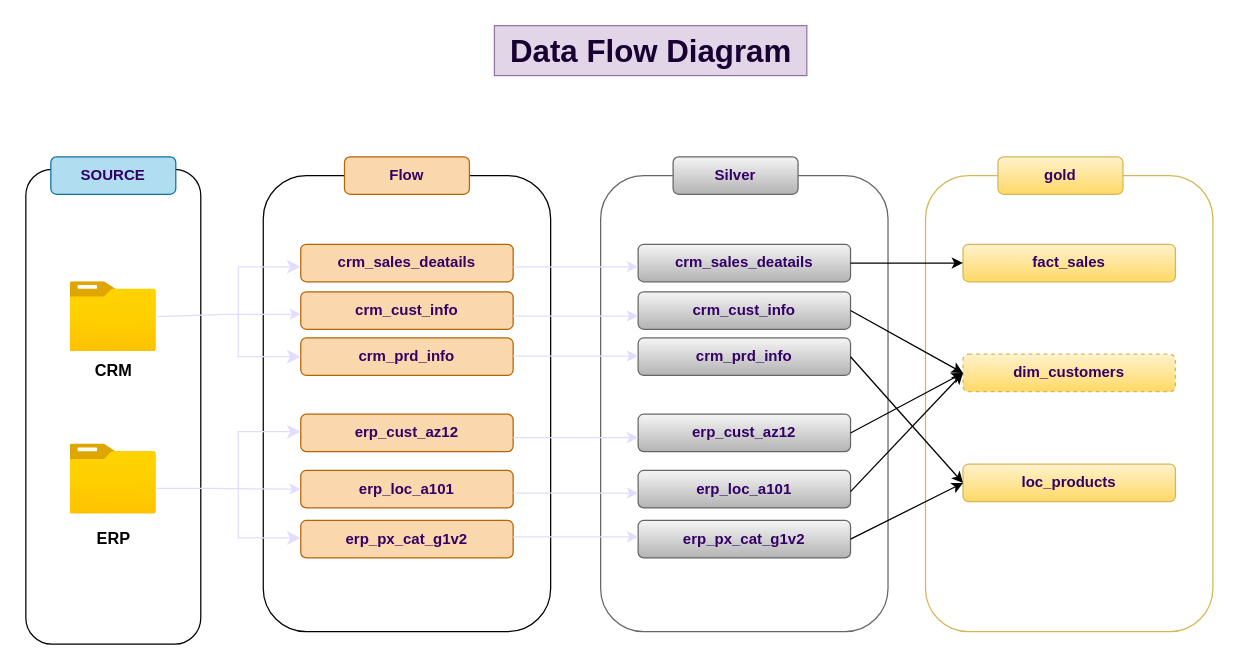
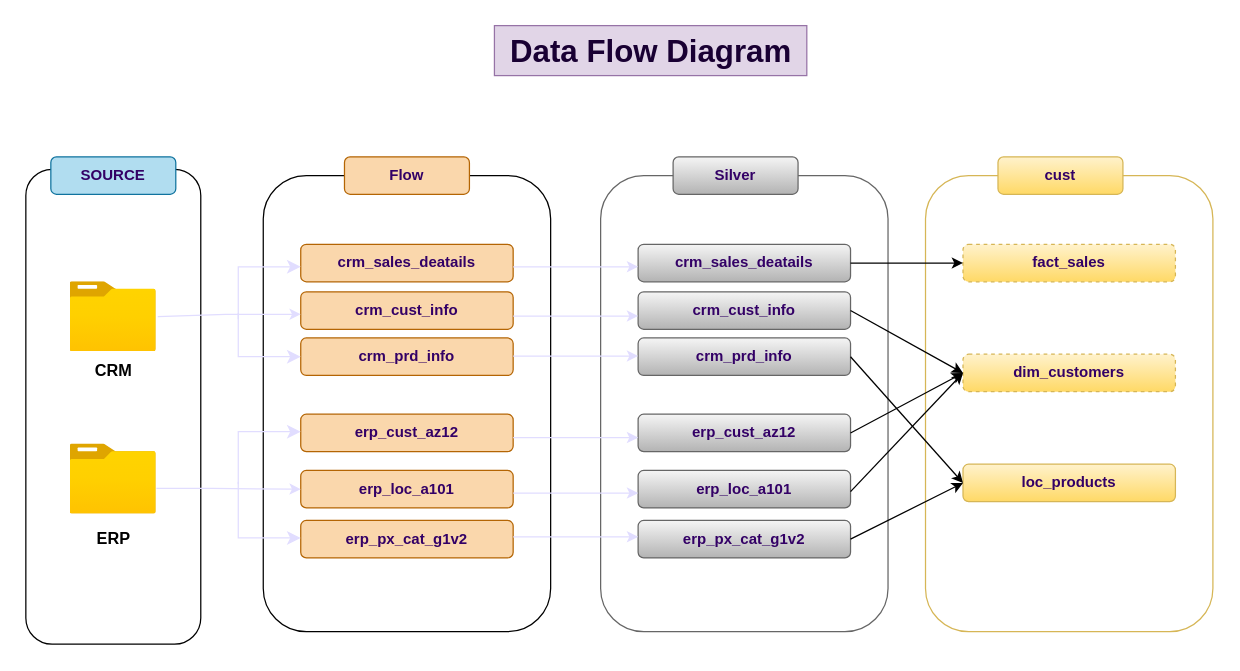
  <mxCell id="0" />
  <mxCell id="1" parent="0" />
  <mxCell id="2" value="&lt;font style=&quot;font-size: 25px;&quot;&gt;&lt;b style=&quot;&quot;&gt;Data Flow Diagram&lt;/b&gt;&lt;/font&gt;" style="text;html=1;align=center;verticalAlign=middle;resizable=0;points=[];autosize=1;strokeColor=#9673a6;fillColor=#e1d5e7;fontColor=#190033;" vertex="1" parent="1"><mxGeometry x="395" y="20" width="250" height="40" as="geometry" /></mxCell>
  <mxCell id="3" value="" style="rounded=1;whiteSpace=wrap;html=1;fillColor=none;" vertex="1" parent="1"><mxGeometry x="20" y="135" width="140" height="380" as="geometry" /></mxCell>
  <mxCell id="4" value="&lt;font style=&quot;color: rgb(51, 0, 102);&quot;&gt;SOURCE&lt;/font&gt;" style="rounded=1;whiteSpace=wrap;html=1;fillColor=#b1ddf0;strokeColor=#10739e;fontStyle=1" vertex="1" parent="1"><mxGeometry x="40" y="125" width="100" height="30" as="geometry" /></mxCell>
  <mxCell id="5" value="" style="image;aspect=fixed;html=1;points=[];align=center;fontSize=12;image=img/lib/azure2/general/Folder_Blank.svg;" vertex="1" parent="1"><mxGeometry x="55.5" y="355" width="69" height="56.0" as="geometry" /></mxCell>
  <mxCell id="6" value="" style="image;aspect=fixed;html=1;points=[];align=center;fontSize=12;image=img/lib/azure2/general/Folder_Blank.svg;" vertex="1" parent="1"><mxGeometry x="55.5" y="225" width="69" height="56.0" as="geometry" /></mxCell>
  <mxCell id="7" value="&lt;font style=&quot;font-size: 13px;&quot;&gt;&lt;b style=&quot;&quot;&gt;ERP&lt;/b&gt;&lt;/font&gt;" style="text;html=1;align=center;verticalAlign=middle;resizable=0;points=[];autosize=1;strokeColor=none;fillColor=none;" vertex="1" parent="1"><mxGeometry x="65" y="415" width="50" height="30" as="geometry" /></mxCell>
  <mxCell id="8" value="&lt;font style=&quot;font-size: 13px;&quot;&gt;&lt;b style=&quot;&quot;&gt;CRM&lt;/b&gt;&lt;/font&gt;" style="text;html=1;align=center;verticalAlign=middle;resizable=0;points=[];autosize=1;strokeColor=none;fillColor=none;" vertex="1" parent="1"><mxGeometry x="65" y="281" width="50" height="30" as="geometry" /></mxCell>
  <mxCell id="9" value="" style="rounded=1;whiteSpace=wrap;html=1;fillColor=none;" vertex="1" parent="1"><mxGeometry x="210" y="140" width="230" height="365" as="geometry" /></mxCell>
  <mxCell id="10" style="edgeStyle=orthogonalEdgeStyle;rounded=0;orthogonalLoop=1;jettySize=auto;html=1;exitX=0.5;exitY=1;exitDx=0;exitDy=0;" edge="1" parent="1" source="3" target="3"><mxGeometry relative="1" as="geometry" /></mxCell>
  <mxCell id="11" value="&lt;font color=&quot;#330066&quot;&gt;&lt;b&gt;Flow&lt;/b&gt;&lt;/font&gt;" style="rounded=1;whiteSpace=wrap;html=1;fillColor=#fad7ac;strokeColor=#b46504;" vertex="1" parent="1"><mxGeometry x="275" y="125" width="100" height="30" as="geometry" /></mxCell>
  <mxCell id="12" value="&lt;font color=&quot;#330066&quot;&gt;&lt;b&gt;crm_sales_deatails&lt;/b&gt;&lt;/font&gt;" style="rounded=1;whiteSpace=wrap;html=1;fillColor=#fad7ac;strokeColor=#b46504;" vertex="1" parent="1"><mxGeometry x="240" y="195" width="170" height="30" as="geometry" /></mxCell>
  <mxCell id="13" value="&lt;font color=&quot;#330066&quot;&gt;&lt;b&gt;crm_cust_info&lt;/b&gt;&lt;/font&gt;" style="rounded=1;whiteSpace=wrap;html=1;fillColor=#fad7ac;strokeColor=#b46504;" vertex="1" parent="1"><mxGeometry x="240" y="233" width="170" height="30" as="geometry" /></mxCell>
  <mxCell id="14" value="&lt;font color=&quot;#330066&quot;&gt;&lt;b&gt;crm_prd_info&lt;/b&gt;&lt;/font&gt;" style="rounded=1;whiteSpace=wrap;html=1;fillColor=#fad7ac;strokeColor=#b46504;" vertex="1" parent="1"><mxGeometry x="240" y="270" width="170" height="30" as="geometry" /></mxCell>
  <mxCell id="15" value="&lt;font color=&quot;#330066&quot;&gt;&lt;b&gt;erp_cust_az12&lt;/b&gt;&lt;/font&gt;" style="rounded=1;whiteSpace=wrap;html=1;fillColor=#fad7ac;strokeColor=#b46504;" vertex="1" parent="1"><mxGeometry x="240" y="331" width="170" height="30" as="geometry" /></mxCell>
  <mxCell id="16" value="&lt;font color=&quot;#330066&quot;&gt;&lt;b&gt;erp_loc_a101&lt;/b&gt;&lt;/font&gt;" style="rounded=1;whiteSpace=wrap;html=1;fillColor=#fad7ac;strokeColor=#b46504;" vertex="1" parent="1"><mxGeometry x="240" y="376" width="170" height="30" as="geometry" /></mxCell>
  <mxCell id="17" value="&lt;font color=&quot;#330066&quot;&gt;&lt;b&gt;erp_px_cat_g1v2&lt;/b&gt;&lt;/font&gt;" style="rounded=1;whiteSpace=wrap;html=1;fillColor=#fad7ac;strokeColor=#b46504;" vertex="1" parent="1"><mxGeometry x="240" y="416" width="170" height="30" as="geometry" /></mxCell>
  <mxCell id="18" value="" style="endArrow=classic;html=1;rounded=0;exitX=1.016;exitY=0.499;exitDx=0;exitDy=0;exitPerimeter=0;strokeColor=#E1DDFF;fontStyle=1" edge="1" parent="1" source="6"><mxGeometry width="50" height="50" relative="1" as="geometry"><mxPoint x="147" y="248" as="sourcePoint" /><mxPoint x="240" y="251" as="targetPoint" /><Array as="points"><mxPoint x="180" y="251" /></Array></mxGeometry></mxCell>
  <mxCell id="19" value="" style="edgeStyle=elbowEdgeStyle;elbow=horizontal;endArrow=classic;html=1;curved=0;rounded=0;endSize=8;startSize=8;strokeColor=#E1DDFF;fontStyle=1" edge="1" parent="1"><mxGeometry width="50" height="50" relative="1" as="geometry"><mxPoint x="190" y="255" as="sourcePoint" /><mxPoint x="240" y="213" as="targetPoint" /><Array as="points"><mxPoint x="190" y="233" /></Array></mxGeometry></mxCell>
  <mxCell id="20" value="" style="edgeStyle=elbowEdgeStyle;elbow=horizontal;endArrow=classic;html=1;curved=0;rounded=0;endSize=8;startSize=8;entryX=0;entryY=0.5;entryDx=0;entryDy=0;strokeColor=#E1DDFF;fontStyle=1" edge="1" parent="1" target="14"><mxGeometry width="50" height="50" relative="1" as="geometry"><mxPoint x="190" y="250" as="sourcePoint" /><mxPoint x="240" y="300" as="targetPoint" /><Array as="points"><mxPoint x="190" y="320" /></Array></mxGeometry></mxCell>
  <mxCell id="21" value="" style="endArrow=classic;html=1;rounded=0;entryX=0;entryY=0.5;entryDx=0;entryDy=0;strokeColor=#E1DDFF;fontStyle=1" edge="1" parent="1" target="16"><mxGeometry width="50" height="50" relative="1" as="geometry"><mxPoint x="124.5" y="390.41" as="sourcePoint" /><mxPoint x="228.5" y="390.41" as="targetPoint" /><Array as="points"><mxPoint x="168.5" y="390.41" /></Array></mxGeometry></mxCell>
  <mxCell id="22" value="" style="edgeStyle=elbowEdgeStyle;elbow=horizontal;endArrow=classic;html=1;curved=0;rounded=0;endSize=8;startSize=8;strokeColor=#E1DDFF;fontStyle=1" edge="1" parent="1"><mxGeometry width="50" height="50" relative="1" as="geometry"><mxPoint x="190" y="387" as="sourcePoint" /><mxPoint x="240" y="345" as="targetPoint" /><Array as="points"><mxPoint x="190" y="365" /></Array></mxGeometry></mxCell>
  <mxCell id="23" value="" style="edgeStyle=elbowEdgeStyle;elbow=horizontal;endArrow=classic;html=1;curved=0;rounded=0;endSize=8;startSize=8;entryX=0;entryY=0.5;entryDx=0;entryDy=0;strokeColor=#E1DDFF;fontStyle=1" edge="1" parent="1"><mxGeometry width="50" height="50" relative="1" as="geometry"><mxPoint x="190" y="385" as="sourcePoint" /><mxPoint x="240" y="430" as="targetPoint" /><Array as="points"><mxPoint x="190" y="465" /></Array></mxGeometry></mxCell>
  <mxCell id="24" value="" style="rounded=1;whiteSpace=wrap;html=1;fillColor=none;strokeColor=#666666;gradientColor=#b3b3b3;" vertex="1" parent="1"><mxGeometry x="480" y="140" width="230" height="365" as="geometry" /></mxCell>
  <mxCell id="25" value="&lt;font color=&quot;#330066&quot;&gt;&lt;b&gt;Silver&lt;/b&gt;&lt;/font&gt;" style="rounded=1;whiteSpace=wrap;html=1;fillColor=#f5f5f5;strokeColor=#666666;gradientColor=#b3b3b3;" vertex="1" parent="1"><mxGeometry x="538" y="125" width="100" height="30" as="geometry" /></mxCell>
  <mxCell id="26" value="&lt;font color=&quot;#330066&quot;&gt;&lt;b&gt;crm_sales_deatails&lt;/b&gt;&lt;/font&gt;" style="rounded=1;whiteSpace=wrap;html=1;fillColor=#f5f5f5;strokeColor=#666666;gradientColor=#b3b3b3;" vertex="1" parent="1"><mxGeometry x="510" y="195" width="170" height="30" as="geometry" /></mxCell>
  <mxCell id="27" value="&lt;font color=&quot;#330066&quot;&gt;&lt;b&gt;crm_cust_info&lt;/b&gt;&lt;/font&gt;" style="rounded=1;whiteSpace=wrap;html=1;fillColor=#f5f5f5;strokeColor=#666666;gradientColor=#b3b3b3;" vertex="1" parent="1"><mxGeometry x="510" y="233" width="170" height="30" as="geometry" /></mxCell>
  <mxCell id="28" value="&lt;font color=&quot;#330066&quot;&gt;&lt;b&gt;crm_prd_info&lt;/b&gt;&lt;/font&gt;" style="rounded=1;whiteSpace=wrap;html=1;fillColor=#f5f5f5;strokeColor=#666666;gradientColor=#b3b3b3;" vertex="1" parent="1"><mxGeometry x="510" y="270" width="170" height="30" as="geometry" /></mxCell>
  <mxCell id="29" value="&lt;font color=&quot;#330066&quot;&gt;&lt;b&gt;erp_cust_az12&lt;/b&gt;&lt;/font&gt;" style="rounded=1;whiteSpace=wrap;html=1;fillColor=#f5f5f5;strokeColor=#666666;gradientColor=#b3b3b3;" vertex="1" parent="1"><mxGeometry x="510" y="331" width="170" height="30" as="geometry" /></mxCell>
  <mxCell id="30" value="&lt;font color=&quot;#330066&quot;&gt;&lt;b&gt;erp_loc_a101&lt;/b&gt;&lt;/font&gt;" style="rounded=1;whiteSpace=wrap;html=1;fillColor=#f5f5f5;strokeColor=#666666;gradientColor=#b3b3b3;" vertex="1" parent="1"><mxGeometry x="510" y="376" width="170" height="30" as="geometry" /></mxCell>
  <mxCell id="31" value="&lt;font color=&quot;#330066&quot;&gt;&lt;b&gt;erp_px_cat_g1v2&lt;/b&gt;&lt;/font&gt;" style="rounded=1;whiteSpace=wrap;html=1;fillColor=#f5f5f5;strokeColor=#666666;gradientColor=#b3b3b3;" vertex="1" parent="1"><mxGeometry x="510" y="416" width="170" height="30" as="geometry" /></mxCell>
  <mxCell id="32" value="" style="endArrow=classic;html=1;rounded=0;exitX=1;exitY=0.5;exitDx=0;exitDy=0;entryX=0;entryY=0.5;entryDx=0;entryDy=0;strokeColor=#E1DDFF;fontStyle=1" edge="1" parent="1"><mxGeometry width="50" height="50" relative="1" as="geometry"><mxPoint x="410" y="213" as="sourcePoint" /><mxPoint x="510" y="213" as="targetPoint" /></mxGeometry></mxCell>
  <mxCell id="33" value="" style="endArrow=classic;html=1;rounded=0;exitX=1;exitY=0.5;exitDx=0;exitDy=0;entryX=0;entryY=0.5;entryDx=0;entryDy=0;strokeColor=#E1DDFF;fontStyle=1" edge="1" parent="1"><mxGeometry width="50" height="50" relative="1" as="geometry"><mxPoint x="410" y="252.41" as="sourcePoint" /><mxPoint x="510" y="252.41" as="targetPoint" /></mxGeometry></mxCell>
  <mxCell id="34" value="" style="endArrow=classic;html=1;rounded=0;exitX=1;exitY=0.5;exitDx=0;exitDy=0;entryX=0;entryY=0.5;entryDx=0;entryDy=0;strokeColor=#E1DDFF;fontStyle=1" edge="1" parent="1"><mxGeometry width="50" height="50" relative="1" as="geometry"><mxPoint x="410" y="284.41" as="sourcePoint" /><mxPoint x="510" y="284.41" as="targetPoint" /></mxGeometry></mxCell>
  <mxCell id="35" value="" style="endArrow=classic;html=1;rounded=0;exitX=1;exitY=0.5;exitDx=0;exitDy=0;entryX=0;entryY=0.5;entryDx=0;entryDy=0;strokeColor=#E1DDFF;fontStyle=1" edge="1" parent="1"><mxGeometry width="50" height="50" relative="1" as="geometry"><mxPoint x="410" y="349.71" as="sourcePoint" /><mxPoint x="510" y="349.71" as="targetPoint" /></mxGeometry></mxCell>
  <mxCell id="36" value="" style="endArrow=classic;html=1;rounded=0;exitX=1;exitY=0.5;exitDx=0;exitDy=0;entryX=0;entryY=0.5;entryDx=0;entryDy=0;strokeColor=#E1DDFF;fontStyle=1" edge="1" parent="1"><mxGeometry width="50" height="50" relative="1" as="geometry"><mxPoint x="410" y="394.12" as="sourcePoint" /><mxPoint x="510" y="394.12" as="targetPoint" /></mxGeometry></mxCell>
  <mxCell id="37" value="" style="endArrow=classic;html=1;rounded=0;exitX=1;exitY=0.5;exitDx=0;exitDy=0;entryX=0;entryY=0.5;entryDx=0;entryDy=0;strokeColor=#E1DDFF;fontStyle=1" edge="1" parent="1"><mxGeometry width="50" height="50" relative="1" as="geometry"><mxPoint x="410" y="429.12" as="sourcePoint" /><mxPoint x="510" y="429.12" as="targetPoint" /></mxGeometry></mxCell>
  <mxCell id="38" value="" style="rounded=1;whiteSpace=wrap;html=1;fillColor=none;strokeColor=#d6b656;gradientColor=#ffd966;" vertex="1" parent="1"><mxGeometry x="740" y="140" width="230" height="365" as="geometry" /></mxCell>
- <mxCell id="39" value="&lt;font color=&quot;#330066&quot;&gt;&lt;b&gt;gold&lt;/b&gt;&lt;/font&gt;" style="rounded=1;whiteSpace=wrap;html=1;fillColor=#fff2cc;strokeColor=#d6b656;gradientColor=#ffd966;" vertex="1" parent="1"><mxGeometry x="798" y="125" width="100" height="30" as="geometry" /></mxCell>
- <mxCell id="40" value="&lt;font color=&quot;#330066&quot;&gt;&lt;b&gt;fact_sales&lt;/b&gt;&lt;/font&gt;" style="rounded=1;whiteSpace=wrap;html=1;fillColor=#fff2cc;strokeColor=#d6b656;gradientColor=#ffd966;" vertex="1" parent="1"><mxGeometry x="770" y="195" width="170" height="30" as="geometry" /></mxCell>
+ <mxCell id="39" value="&lt;font color=&quot;#330066&quot;&gt;&lt;b&gt;cust&lt;/b&gt;&lt;/font&gt;" style="rounded=1;whiteSpace=wrap;html=1;fillColor=#fff2cc;strokeColor=#d6b656;gradientColor=#ffd966;" vertex="1" parent="1"><mxGeometry x="798" y="125" width="100" height="30" as="geometry" /></mxCell>
+ <mxCell id="40" value="&lt;font color=&quot;#330066&quot;&gt;&lt;b&gt;fact_sales&lt;/b&gt;&lt;/font&gt;" style="rounded=1;whiteSpace=wrap;html=1;fillColor=#fff2cc;strokeColor=#d6b656;gradientColor=#ffd966;dashed=1;" vertex="1" parent="1"><mxGeometry x="770" y="195" width="170" height="30" as="geometry" /></mxCell>
  <mxCell id="41" value="&lt;font color=&quot;#330066&quot;&gt;&lt;b&gt;dim_customers&lt;/b&gt;&lt;/font&gt;" style="rounded=1;whiteSpace=wrap;html=1;fillColor=#fff2cc;strokeColor=#d6b656;gradientColor=#ffd966;dashed=1;" vertex="1" parent="1"><mxGeometry x="770" y="283" width="170" height="30" as="geometry" /></mxCell>
  <mxCell id="42" value="&lt;font color=&quot;#330066&quot;&gt;&lt;b&gt;loc_products&lt;/b&gt;&lt;/font&gt;" style="rounded=1;whiteSpace=wrap;html=1;fillColor=#fff2cc;strokeColor=#d6b656;gradientColor=#ffd966;" vertex="1" parent="1"><mxGeometry x="770" y="371" width="170" height="30" as="geometry" /></mxCell>
  <mxCell id="43" value="" style="endArrow=classic;html=1;rounded=0;exitX=1;exitY=0.5;exitDx=0;exitDy=0;entryX=0;entryY=0.5;entryDx=0;entryDy=0;" edge="1" parent="1" source="26" target="40"><mxGeometry width="50" height="50" relative="1" as="geometry"><mxPoint x="650" y="735" as="sourcePoint" /><mxPoint x="700" y="685" as="targetPoint" /></mxGeometry></mxCell>
  <mxCell id="44" value="" style="endArrow=classic;html=1;rounded=0;exitX=1;exitY=0.5;exitDx=0;exitDy=0;entryX=0;entryY=0.5;entryDx=0;entryDy=0;" edge="1" parent="1" source="29" target="41"><mxGeometry width="50" height="50" relative="1" as="geometry"><mxPoint x="720" y="715" as="sourcePoint" /><mxPoint x="770" y="665" as="targetPoint" /></mxGeometry></mxCell>
  <mxCell id="45" value="" style="endArrow=classic;html=1;rounded=0;exitX=1;exitY=0.5;exitDx=0;exitDy=0;entryX=0;entryY=0.5;entryDx=0;entryDy=0;" edge="1" parent="1" target="41"><mxGeometry width="50" height="50" relative="1" as="geometry"><mxPoint x="680" y="393" as="sourcePoint" /><mxPoint x="770" y="345" as="targetPoint" /></mxGeometry></mxCell>
  <mxCell id="46" value="" style="endArrow=classic;html=1;rounded=0;exitX=1;exitY=0.5;exitDx=0;exitDy=0;entryX=0;entryY=0.5;entryDx=0;entryDy=0;" edge="1" parent="1" source="27" target="41"><mxGeometry width="50" height="50" relative="1" as="geometry"><mxPoint x="730" y="693" as="sourcePoint" /><mxPoint x="820" y="645" as="targetPoint" /></mxGeometry></mxCell>
  <mxCell id="47" value="" style="endArrow=classic;html=1;rounded=0;exitX=1;exitY=0.5;exitDx=0;exitDy=0;entryX=0;entryY=0.5;entryDx=0;entryDy=0;" edge="1" parent="1" source="31" target="42"><mxGeometry width="50" height="50" relative="1" as="geometry"><mxPoint x="630" y="745" as="sourcePoint" /><mxPoint x="720" y="795" as="targetPoint" /></mxGeometry></mxCell>
  <mxCell id="48" value="" style="endArrow=classic;html=1;rounded=0;exitX=1;exitY=0.5;exitDx=0;exitDy=0;entryX=0;entryY=0.5;entryDx=0;entryDy=0;" edge="1" parent="1" source="28" target="42"><mxGeometry width="50" height="50" relative="1" as="geometry"><mxPoint x="730" y="695" as="sourcePoint" /><mxPoint x="820" y="745" as="targetPoint" /></mxGeometry></mxCell>
